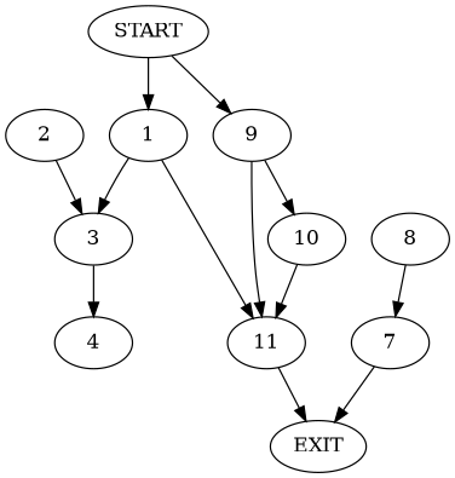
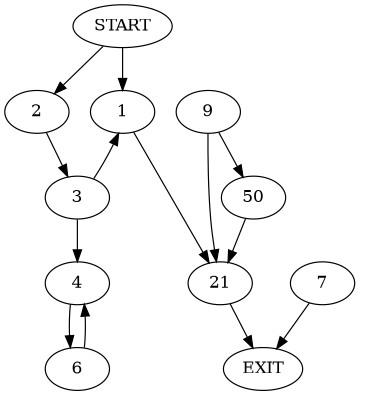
  digraph {
    n1 [label=START]
    1
    9
    3
-   11
-   10
+   11 [label=21]
+   10 [label=50]
    n7 [label=EXIT]
    2
    4
+   6
    7
-   8
    n1 -> 1
-   n1 -> 9
-   1 -> 3
+   n1 -> 2
+   3 -> 1
    1 -> 11
    9 -> 11
    9 -> 10
    3 -> 4
    11 -> n7
    10 -> 11
    2 -> 3
+   4 -> 6
+   6 -> 4
    7 -> n7
-   8 -> 7
  }
